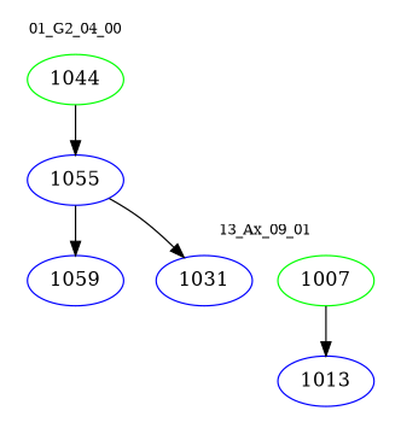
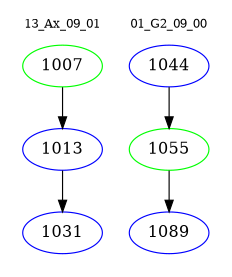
  digraph {
    node [color=blue]
    edge [color=black]
    n1 [label=1013]
    n2 [color=green label=1007]
    n3 [label=1031]
-   n4 [label=1055]
-   n5 [color=green label=1044]
-   n6 [label=1059]
+   n4 [color=green label=1055]
+   n5 [label=1044]
+   n6 [label=1089]
    subgraph cluster_1 {
      color=white
      fontsize=10
      label="13_Ax_09_01"
      n1
      n2
      n3
    }
    subgraph cluster_2 {
      color=white
      fontsize=10
-     label="01_G2_04_00"
+     label="01_G2_09_00"
      n4
      n5
      n6
    }
-   n4 -> n3
+   n1 -> n3
    n2 -> n1
    n4 -> n6
    n5 -> n4
  }
